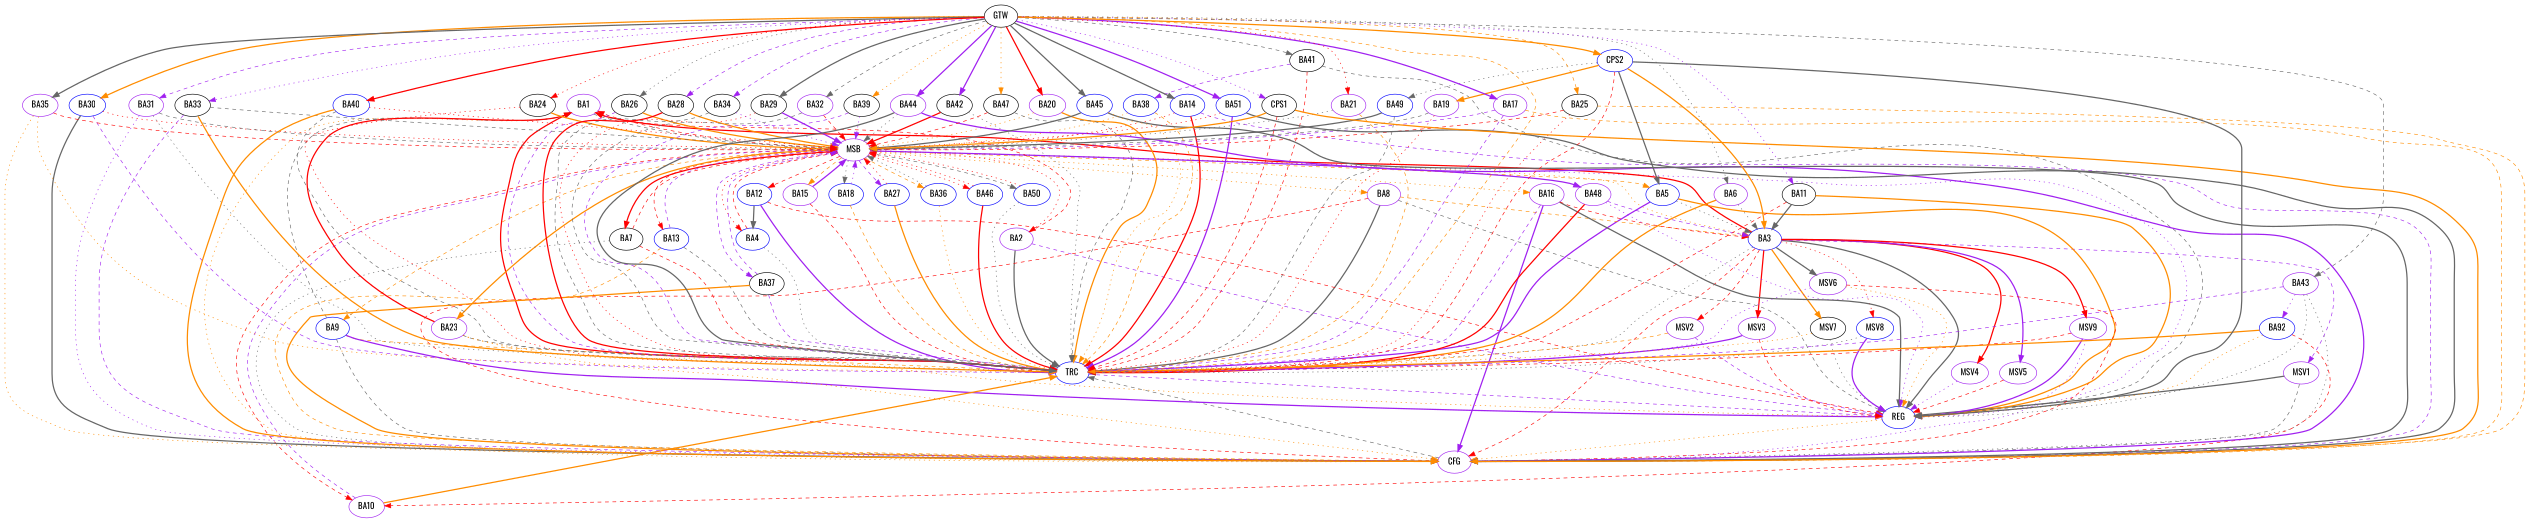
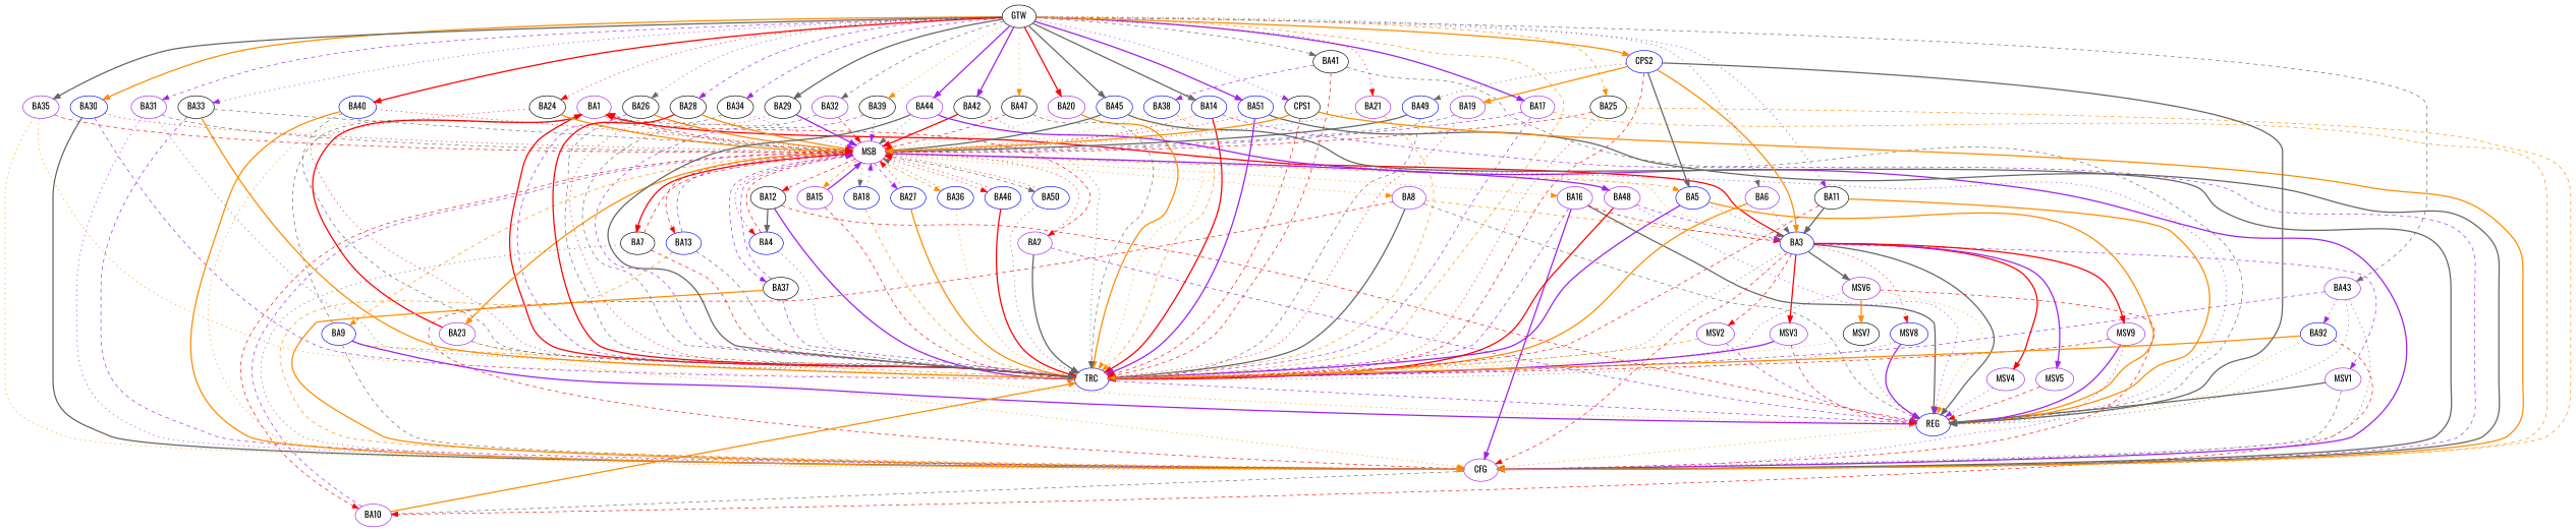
  strict digraph {
    fontname=Oswald
    node [color=purple fontname=Oswald]
    edge [color=gray40 fontname=Oswald style=dashed]
    n1 [label=BA1]
    n2 [label=MSB]
    n3 [label=CFG]
    n4 [color=blue label=TRC]
    n5 [label=BA2]
    n6 [color=blue label=REG]
    n7 [color=blue label=BA3]
    n8 [color=blue label=BA4]
    n9 [color=blue label=BA5]
    n10 [color=black label=BA7]
    n11 [label=BA8]
    n12 [color=blue label=BA9]
    n13 [label=BA10]
-   n14 [color=blue label=BA12]
+   n14 [color=black label=BA12]
    n15 [color=blue label=BA13]
    n16 [label=BA15]
    n17 [label=BA16]
    n18 [color=blue label=BA18]
    n19 [label=BA23]
    n20 [color=blue label=BA27]
    n21 [color=blue label=BA36]
    n22 [color=black label=BA37]
    n23 [color=blue label=BA46]
    n24 [label=BA48]
    n25 [color=blue label=BA50]
    n26 [label=MSV1]
    n27 [label=MSV2]
    n28 [label=MSV3]
    n29 [label=MSV4]
    n30 [label=MSV5]
    n31 [label=MSV6]
    n32 [color=black label=MSV7]
    n33 [color=blue label=MSV8]
    n34 [label=MSV9]
    n35 [label=BA6]
    n36 [color=black label=BA11]
    n37 [color=blue label=BA14]
    n38 [label=BA17]
    n39 [label=BA19]
    n40 [label=BA20]
    n41 [label=BA21]
    n42 [color=blue label=BA92]
    n43 [color=black label=BA24]
    n44 [color=black label=BA25]
    n45 [color=black label=BA26]
    n46 [color=black label=BA28]
    n47 [color=black label=BA29]
    n48 [color=blue label=BA30]
    n49 [label=BA31]
    n50 [label=BA32]
    n51 [color=black label=BA33]
    n52 [color=black label=BA34]
    n53 [label=BA35]
    n54 [color=blue label=BA38]
    n55 [color=black label=BA39]
    n56 [color=blue label=BA40]
    n57 [color=black label=BA41]
    n58 [color=black label=BA42]
    n59 [label=BA43]
    n60 [label=BA44]
    n61 [color=blue label=BA45]
    n62 [color=black label=BA47]
    n63 [color=blue label=BA49]
    n64 [color=blue label=BA51]
    n65 [color=black label=CPS1]
    n66 [color=blue label=CPS2]
    n67 [color=black label=GTW]
    n1 -> n2
    n1 -> n3 [color=darkorange style=dotted]
    n1 -> n4 [color=red style=bold]
    n2 -> n1 [color=red]
    n2 -> n5 [color=red style=dotted]
    n2 -> n6 [color=purple style=dotted]
    n2 -> n7 [color=darkorange style=dotted]
    n2 -> n8 [color=red style=dotted]
    n2 -> n9 [color=darkorange]
    n2 -> n10 [color=red style=bold]
    n2 -> n11 [color=darkorange style=dotted]
    n2 -> n12 [color=darkorange]
    n2 -> n13 [color=red]
    n2 -> n14 [color=red]
    n2 -> n15 [color=red]
    n2 -> n16 [color=darkorange]
    n2 -> n17 [color=darkorange style=dotted]
    n2 -> n18 [style=dotted]
    n2 -> n19 [color=darkorange style=bold]
    n2 -> n20 [color=purple]
    n2 -> n21 [color=darkorange]
    n2 -> n22 [color=purple]
    n2 -> n23 [color=red style=dotted]
    n2 -> n24 [color=purple style=bold]
    n2 -> n25
-   n3 -> n4
+   n3 -> n13
    n4 -> n6 [color=purple]
    n5 -> n1 [color=red]
    n5 -> n4 [style=bold]
    n5 -> n6 [color=purple]
    n6 -> n3 [color=darkorange style=dotted]
    n7 -> n1 [color=red style=bold]
    n7 -> n3 [color=red]
    n7 -> n4 [style=dotted]
    n7 -> n6 [style=bold]
    n7 -> n26 [color=purple]
    n7 -> n27 [color=red]
    n7 -> n28 [color=red style=bold]
    n7 -> n29 [color=red style=bold]
    n7 -> n30 [color=purple style=bold]
    n7 -> n31 [style=bold]
-   n7 -> n32 [color=darkorange style=bold]
+   n31 -> n32 [color=darkorange style=bold]
    n7 -> n33 [color=red style=dotted]
    n7 -> n34 [color=red style=bold]
    n8 -> n2 [color=red]
    n8 -> n4 [style=dotted]
    n9 -> n4 [color=purple style=bold]
    n9 -> n6 [color=darkorange style=bold]
    n9 -> n7 [style=dotted]
    n10 -> n2 [color=red]
    n10 -> n3 [style=dotted]
    n10 -> n4 [color=red]
    n11 -> n3 [color=red]
    n11 -> n4 [style=bold]
    n11 -> n6
    n11 -> n7 [color=darkorange]
    n12 -> n1
    n12 -> n3
    n12 -> n4 [color=darkorange]
    n12 -> n6 [color=purple style=bold]
    n13 -> n2 [color=purple]
    n13 -> n4 [color=darkorange style=bold]
    n14 -> n4 [color=purple style=bold]
    n14 -> n6 [color=red]
    n14 -> n8 [style=bold]
    n15 -> n2 [color=purple]
    n15 -> n3 [color=darkorange]
    n15 -> n4
    n16 -> n2 [color=purple style=bold]
    n16 -> n4 [color=red]
    n17 -> n3 [color=purple style=bold]
    n17 -> n4 [color=purple]
    n17 -> n6 [style=bold]
    n17 -> n7 [color=red]
    n18 -> n2 [color=purple style=dotted]
    n18 -> n4 [color=darkorange]
    n19 -> n1 [color=red style=bold]
    n19 -> n3 [color=darkorange style=dotted]
    n19 -> n4
    n19 -> n6 [color=darkorange style=dotted]
    n20 -> n2 [color=red style=dotted]
    n20 -> n4 [color=darkorange style=bold]
    n21 -> n2 [style=dotted]
    n21 -> n4 [color=darkorange style=dotted]
    n22 -> n2 [color=purple]
    n22 -> n3 [color=darkorange style=bold]
    n22 -> n4 [color=purple]
    n23 -> n2 [color=red style=dotted]
    n23 -> n4 [color=red style=bold]
    n24 -> n4 [color=red style=bold]
    n24 -> n6 [color=purple style=dotted]
    n24 -> n7 [color=purple]
    n25 -> n2 [color=red style=dotted]
    n25 -> n4 [style=dotted]
    n26 -> n3
    n26 -> n6 [style=bold]
    n27 -> n4 [color=darkorange]
    n27 -> n6 [color=purple]
    n28 -> n4 [color=purple style=bold]
    n28 -> n6 [color=red]
    n29 -> n6 [color=purple style=dotted]
    n30 -> n6 [color=red]
    n31 -> n3 [color=red]
    n31 -> n4 [color=purple style=dotted]
    n31 -> n6 [color=darkorange style=dotted]
    n32 -> n4 [color=darkorange style=dotted]
    n32 -> n6 [style=dotted]
    n33 -> n4 [style=dotted]
    n33 -> n6 [color=purple style=bold]
    n34 -> n3 [color=purple style=dotted]
    n34 -> n4 [color=red]
    n34 -> n6 [color=purple style=bold]
    n35 -> n4 [color=darkorange style=bold]
    n35 -> n7 [style=dotted]
    n36 -> n4 [color=red]
    n36 -> n6 [color=darkorange style=bold]
    n36 -> n7 [style=bold]
    n37 -> n2 [color=red style=dotted]
    n37 -> n3 [color=purple]
    n37 -> n4 [color=red style=bold]
    n38 -> n2 [color=purple]
    n38 -> n3 [color=darkorange]
    n38 -> n4 [color=purple]
    n39 -> n2
    n39 -> n4 [color=red style=dotted]
    n40 -> n2 [color=darkorange style=dotted]
    n40 -> n4 [color=darkorange style=bold]
    n41 -> n2 [style=dotted]
    n41 -> n4 [color=darkorange]
    n42 -> n4 [color=darkorange style=bold]
    n42 -> n6 [color=darkorange style=dotted]
    n42 -> n13 [color=red]
    n43 -> n2 [color=darkorange style=bold]
    n43 -> n4 [color=red style=dotted]
    n44 -> n2 [color=red]
    n44 -> n3 [color=darkorange]
    n44 -> n4 [color=red style=dotted]
    n45 -> n2 [color=darkorange style=bold]
    n45 -> n4 [color=purple]
    n46 -> n2 [color=darkorange style=bold]
    n46 -> n4 [color=red style=bold]
    n47 -> n2 [color=purple style=bold]
    n47 -> n4 [color=red style=dotted]
    n48 -> n2 [color=red style=dotted]
    n48 -> n3 [style=bold]
    n48 -> n4 [color=purple]
    n49 -> n2
    n49 -> n3 [color=purple style=dotted]
    n49 -> n4 [style=dotted]
    n50 -> n2 [color=red]
    n50 -> n4
    n51 -> n2
    n51 -> n3 [color=purple]
    n51 -> n4 [color=darkorange style=bold]
    n52 -> n2 [color=purple style=dotted]
    n52 -> n4
    n53 -> n2 [color=red]
    n53 -> n3 [color=darkorange style=dotted]
    n53 -> n4 [color=darkorange style=dotted]
    n54 -> n2 [color=darkorange style=dotted]
    n54 -> n4 [color=darkorange]
    n55 -> n2 [color=purple style=dotted]
    n55 -> n4 [color=purple]
    n56 -> n2 [color=red style=dotted]
    n56 -> n3 [color=darkorange style=bold]
    n56 -> n4
    n57 -> n4 [color=red]
    n57 -> n6
    n57 -> n54 [color=purple]
    n58 -> n2 [color=red style=bold]
    n58 -> n4 [style=dotted]
    n59 -> n3 [style=dotted]
    n59 -> n4 [color=purple]
    n59 -> n6 [style=dotted]
    n59 -> n42 [color=purple style=dotted]
    n60 -> n2 [style=dotted]
    n60 -> n3 [color=purple style=bold]
    n60 -> n4 [style=bold]
    n61 -> n2 [style=bold]
    n61 -> n3 [style=bold]
    n61 -> n4 [color=darkorange style=dotted]
    n62 -> n2 [color=red]
    n62 -> n4
    n63 -> n2 [style=bold]
    n63 -> n4
    n64 -> n2 [color=red style=dotted]
    n64 -> n3 [style=bold]
    n64 -> n4 [color=purple style=bold]
    n65 -> n2 [color=darkorange style=bold]
    n65 -> n3 [color=darkorange style=bold]
    n65 -> n4 [color=red]
    n66 -> n4 [color=red]
    n66 -> n6 [style=bold]
    n66 -> n7 [color=darkorange style=bold]
    n66 -> n9 [style=bold]
    n66 -> n39 [color=darkorange style=bold]
    n66 -> n63 [style=dotted]
    n67 -> n4 [color=darkorange]
    n67 -> n35 [style=dotted]
    n67 -> n36 [color=purple style=dotted]
    n67 -> n37 [style=bold]
    n67 -> n38 [color=purple style=bold]
    n67 -> n40 [color=red style=bold]
    n67 -> n41 [color=red style=dotted]
    n67 -> n43 [color=red style=dotted]
    n67 -> n44 [color=darkorange]
    n67 -> n45 [style=dotted]
    n67 -> n46 [color=purple]
    n67 -> n47 [style=bold]
    n67 -> n48 [color=darkorange style=bold]
    n67 -> n49 [color=purple]
    n67 -> n50
    n67 -> n51 [color=purple style=dotted]
    n67 -> n52 [color=purple]
    n67 -> n53 [style=bold]
    n67 -> n55 [color=darkorange style=dotted]
    n67 -> n56 [color=red style=bold]
    n67 -> n57
    n67 -> n58 [color=purple style=bold]
    n67 -> n59
    n67 -> n60 [color=purple style=bold]
    n67 -> n61 [style=bold]
    n67 -> n62 [color=darkorange style=dotted]
    n67 -> n64 [color=purple style=bold]
    n67 -> n65 [color=purple style=dotted]
    n67 -> n66 [color=darkorange style=bold]
  }
